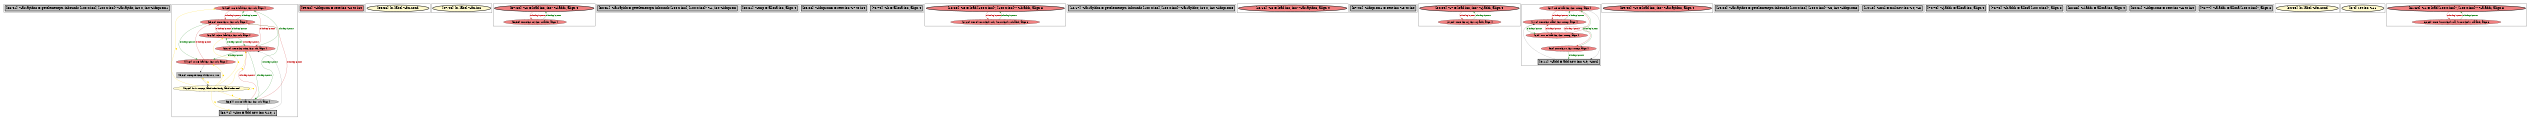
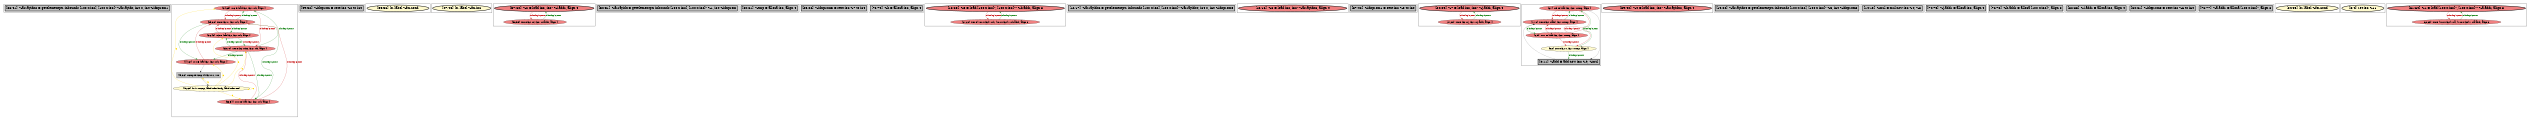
  digraph {
    node [fillcolor=lightcoral fontsize=20 penwidth=3.0 shape=ellipse style=filled]
    edge [color=forestgreen fontcolor=forestgreen penwidth=1.0 style=solid]
    n1 [fillcolor=grey label="[38/41]  %arrayidx2 = getelementptr inbounds [100 x i32], [100 x i32]* %arrayidx, i64 0, i64 %idxprom1" shape=rectangle]
    n2 [label="[34/69]  %6 = load i32, i32* %k, align 4" fontsize="" penwidth=""]
    n3 [label="[35/68]  store i32 0, i32* %k, align 4" fontsize="" penwidth=""]
    n4 [label="[33/70]  store i32 %inc, i32* %k, align 4" fontsize="" penwidth=""]
    n5 [label="[44/67]  %0 = load i32, i32* %k, align 4" fontsize="" penwidth=""]
-   n6 [fillcolor=grey label="[53/54]  %10 = load i32, i32* %k, align 4" fontsize="" penwidth=""]
+   n6 [label="[53/54]  %10 = load i32, i32* %k, align 4" fontsize="" penwidth=""]
    n7 [label="[36/43]  %3 = load i32, i32* %k, align 4" fontsize="" penwidth=""]
    n8 [fillcolor=grey label="[45/66]  %cmp = icmp slt i32 %0, 100" shape=rectangle fontsize="" penwidth=""]
-   n9 [fillcolor=grey label="[32/71]  %inc = add nsw i32 %10, 1" shape=rectangle]
    n10 [fillcolor=lemonchiffon label="[46/65]  br i1 %cmp, label %for.body, label %for.end" fontsize="" penwidth=""]
-   n11 [label="[49/52]  %idxprom = sext i32 %2 to i64" shape=rectangle]
+   n11 [fillcolor=grey label="[49/52]  %idxprom = sext i32 %2 to i64" shape=rectangle]
    n12 [fillcolor=lemonchiffon label="[55/56]  br label %for.cond"]
    n13 [fillcolor=lemonchiffon label="[47/48]  br label %for.inc"]
    n14 [label="[57/60]  %2 = load i32, i32* %i.addr, align 4"]
    n15 [label="[58/59]  store i32 %i, i32* %i.addr, align 4" fontsize="" penwidth=""]
    n16 [fillcolor=grey label="[50/51]  %arrayidx = getelementptr inbounds [100 x i32], [100 x i32]* %1, i64 %idxprom" shape=rectangle]
    n17 [fillcolor=grey label="[80/81]  %tmp = alloca i32, align 4" shape=rectangle]
    n18 [fillcolor=grey label="[25/26]  %idxprom5 = sext i32 %7 to i64" shape=rectangle]
    n19 [fillcolor=grey label="[78/79]  %k = alloca i32, align 4" shape=rectangle]
    n20 [label="[18/23]  %5 = load [100 x i32]*, [100 x i32]** %b.addr, align 8"]
    n21 [label="[21/22]  store [100 x i32]* %b, [100 x i32]** %b.addr, align 8" fontsize="" penwidth=""]
    n22 [fillcolor=grey label="[12/17]  %arrayidx6 = getelementptr inbounds [100 x i32], [100 x i32]* %arrayidx4, i64 0, i64 %idxprom5" shape=rectangle]
    n23 [label="[13/16]  %8 = load i32, i32* %arrayidx6, align 4"]
    n24 [fillcolor=grey label="[37/42]  %idxprom1 = sext i32 %3 to i64" shape=rectangle]
    n25 [label="[24/29]  %7 = load i32, i32* %j.addr, align 4"]
    n26 [label="[27/28]  store i32 %j, i32* %j.addr, align 4" fontsize="" penwidth=""]
    n27 [label="[6/7]  %9 = load i32, i32* %tmp, align 4" fontsize="" penwidth=""]
    n28 [label="[1/10]  store i32 %add, i32* %tmp, align 4" fontsize="" penwidth=""]
-   n29 [label="[5/8]  store i32 0, i32* %tmp, align 4" fontsize="" penwidth=""]
+   n29 [fillcolor=lemonchiffon label="[5/8]  store i32 0, i32* %tmp, align 4" fontsize="" penwidth=""]
    n30 [fillcolor=grey label="[0/11]  %add = add nsw i32 %9, %mul" shape=rectangle]
    n31 [label="[2/9]  %11 = load i32, i32* %tmp, align 4" fontsize="" penwidth=""]
    n32 [label="[39/40]  %4 = load i32, i32* %arrayidx2, align 4"]
    n33 [fillcolor=grey label="[19/20]  %arrayidx4 = getelementptr inbounds [100 x i32], [100 x i32]* %5, i64 %idxprom3" shape=rectangle]
    n34 [fillcolor=grey label="[14/15]  %mul = mul nsw i32 %4, %8" shape=rectangle]
    n35 [fillcolor=grey label="[74/75]  %j.addr = alloca i32, align 4" shape=rectangle]
    n36 [fillcolor=grey label="[72/73]  %b.addr = alloca [100 x i32]*, align 8" shape=rectangle]
    n37 [fillcolor=grey label="[82/83]  %i.addr = alloca i32, align 4" shape=rectangle]
    n38 [fillcolor=grey label="[30/31]  %idxprom3 = sext i32 %6 to i64" shape=rectangle]
    n39 [fillcolor=grey label="[76/77]  %a.addr = alloca [100 x i32]*, align 8" shape=rectangle]
    n40 [fillcolor=lemonchiffon label="[84/85]  br label %for.cond"]
    n41 [fillcolor=lemonchiffon label="[3/4]  ret i32 %11"]
    n42 [label="[61/64]  %1 = load [100 x i32]*, [100 x i32]** %a.addr, align 8"]
    n43 [label="[62/63]  store [100 x i32]* %a, [100 x i32]** %a.addr, align 8" fontsize="" penwidth=""]
    subgraph cluster_1 {
      n1
    }
    subgraph cluster_2 {
      n2
      n3
      n4
      n5
      n6
      n7
      n8
-     n9
      n10
    }
    subgraph cluster_3 {
      n11
    }
    subgraph cluster_4 {
      n12
    }
    subgraph cluster_5 {
      n13
    }
    subgraph cluster_6 {
      n14
      n15
    }
    subgraph cluster_7 {
      n16
    }
    subgraph cluster_8 {
      n17
    }
    subgraph cluster_9 {
      n18
    }
    subgraph cluster_10 {
      n19
    }
    subgraph cluster_11 {
      n20
      n21
    }
    subgraph cluster_12 {
      n22
    }
    subgraph cluster_13 {
      n23
    }
    subgraph cluster_14 {
      n24
    }
    subgraph cluster_15 {
      n25
      n26
    }
    subgraph cluster_16 {
      n27
      n28
      n29
      n30
      n31
    }
    subgraph cluster_17 {
      n32
    }
    subgraph cluster_18 {
      n33
    }
    subgraph cluster_19 {
      n34
    }
    subgraph cluster_20 {
      n35
    }
    subgraph cluster_21 {
      n36
    }
    subgraph cluster_22 {
      n37
    }
    subgraph cluster_23 {
      n38
    }
    subgraph cluster_24 {
      n39
    }
    subgraph cluster_25 {
      n40
    }
    subgraph cluster_26 {
      n41
    }
    subgraph cluster_27 {
      n42
      n43
    }
    n2 -> n3 [color=firebrick3 fontcolor=firebrick3 label="A|indep|Const"]
    n2 -> n4 [color=firebrick3 fontcolor=firebrick3 label="A|indep|Const"]
    n3 -> n2 [label="T|indep|Const"]
    n3 -> n5 [label="T|indep|Const"]
    n3 -> n6 [label="T|indep|Const"]
    n3 -> n7 [label="T|indep|Const"]
    n4 -> n2 [label="T|indep|Const"]
    n4 -> n5 [label="T|indep|Const"]
    n4 -> n6 [label="T|indep|Const"]
    n4 -> n7 [label="T|indep|Const"]
    n5 -> n3 [color=firebrick3 fontcolor=firebrick3 label="A|indep|Const"]
    n5 -> n8 [color=black fontcolor=black penwidth=0.5]
    n6 -> n3 [color=firebrick3 fontcolor=firebrick3 label="A|indep|Const"]
    n6 -> n4 [color=firebrick3 fontcolor=firebrick3 label="A|indep|Const"]
-   n6 -> n9 [color=black fontcolor=black penwidth=0.5]
    n7 -> n3 [color=firebrick3 fontcolor=firebrick3 label="A|indep|Const"]
    n7 -> n4 [fontcolor=firebrick3 label="A|indep|Const"]
    n8 -> n10 [color=black fontcolor=black penwidth=0.5]
-   n9 -> n4 [color=black fontcolor=black penwidth=0.5]
    n10 -> n2 [color=gold fontcolor=gold label=C]
    n10 -> n4 [color=gold fontcolor=gold label=C]
    n10 -> n5 [color=gold fontcolor=gold label=C]
    n10 -> n6 [color=gold fontcolor=gold label=C]
    n10 -> n7 [color=gold fontcolor=gold label=C]
    n10 -> n8 [color=gold fontcolor=gold label=C]
-   n10 -> n9 [color=gold fontcolor=gold label=C]
    n10 -> n10 [color=gold fontcolor=gold label=C]
    n14 -> n15 [color=firebrick3 fontcolor=firebrick3 label="A|indep|Const"]
    n15 -> n14 [label="T|indep|Const"]
    n20 -> n21 [color=firebrick3 fontcolor=firebrick3 label="A|indep|Const"]
    n21 -> n20 [label="T|indep|Const"]
    n25 -> n26 [color=firebrick3 fontcolor=firebrick3 label="A|indep|Const"]
    n26 -> n25 [label="T|indep|Const"]
    n27 -> n28 [color=firebrick3 fontcolor=firebrick3 label="A|indep|Const"]
    n27 -> n29 [color=firebrick3 fontcolor=firebrick3 label="A|indep|Const"]
    n27 -> n30 [color=black fontcolor=black penwidth=0.5]
    n28 -> n27 [label="T|indep|Const"]
    n28 -> n31 [label="T|indep|Const"]
    n29 -> n27 [label="T|indep|Const"]
    n29 -> n30 [label="T|indep|Const"]
    n30 -> n28 [color=black fontcolor=black penwidth=0.5]
    n31 -> n28 [color=firebrick3 fontcolor=firebrick3 label="A|indep|Const"]
+   n31 -> n29 [color=firebrick3 fontcolor=firebrick3 label="A|indep|Const"]
    n42 -> n43 [color=firebrick3 fontcolor=firebrick3 label="A|indep|Const"]
    n43 -> n42 [label="T|indep|Const"]
  }
